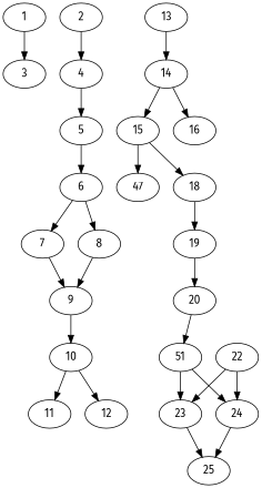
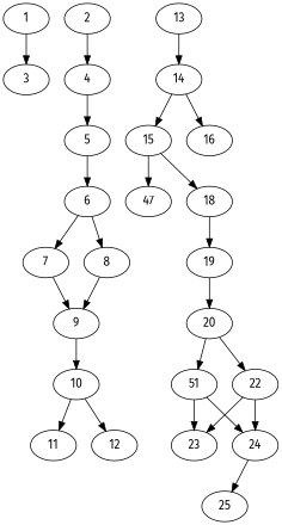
  digraph {
    fontname="Fira Sans"
    node [alpha=0.16 fontname="Fira Sans"]
    edge [fontname="Fira Sans"]
    1 [alpha=0.19 expect_size=26902528]
    3 [alpha=0.04 expect_size=46783488]
    2 [alpha=0.04 expect_size=22582272]
    4 [expect_size=33354752]
    5 [alpha=0.08 expect_size=25495552]
    6 [alpha=0.13 expect_size=40961024]
    7 [alpha=0.17 expect_size=20516864]
    8 [alpha=0.01 expect_size=18553856]
    9 [alpha=0.09 expect_size=43799552]
    10 [alpha=0.05 expect_size=45659136]
    11 [alpha=0.11 expect_size=47842304]
    12 [alpha=0.13 expect_size=46091264]
    13 [alpha=0.09 expect_size=9420800]
    14 [alpha=0.18 expect_size=17830912]
    15 [expect_size=9184256]
    16 [alpha=0.15 expect_size=27342848]
    n17 [alpha=0.18 expect_size=10551296 label=47]
    18 [alpha=0.09 expect_size=49487872]
    19 [expect_size=51319808]
    20 [alpha=0.17 expect_size=25299968]
    n21 [alpha=0.08 expect_size=36125696 label=51]
    22 [alpha=0.06 expect_size=14431232]
    23 [alpha=0.02 expect_size=45136896]
    24 [alpha=0.10 expect_size=19522560]
    25 [alpha=0.06 expect_size=15330304]
    1 -> 3
    2 -> 4
    4 -> 5
    5 -> 6
    6 -> 7
    6 -> 8
    7 -> 9
    8 -> 9
    9 -> 10
    10 -> 11
    10 -> 12
    13 -> 14
    14 -> 15
    14 -> 16
    15 -> n17
    15 -> 18
    18 -> 19
    19 -> 20
    20 -> n21
+   20 -> 22
    n21 -> 23
    n21 -> 24
    22 -> 23
    22 -> 24
-   23 -> 25
    24 -> 25
  }
